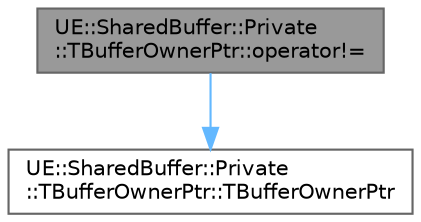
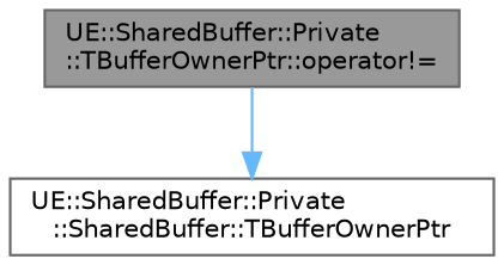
  digraph {
    rankdir=TB
    node [fontname=Helvetica fontsize=10 shape=box style=filled]
    n1 [color=gray40 fillcolor=grey60 fontcolor=black height=0.2 label="UE::SharedBuffer::Private\l::TBufferOwnerPtr::operator!=" width=0.4]
-   n2 [color=grey40 fillcolor=white height=0.2 label="UE::SharedBuffer::Private\l::TBufferOwnerPtr::TBufferOwnerPtr" width=0.4]
+   n2 [color=grey40 fillcolor=white height=0.2 label="UE::SharedBuffer::Private\l::SharedBuffer::TBufferOwnerPtr" width=0.4]
    n1 -> n2 [color=steelblue1 fontname=Helvetica fontsize=10 labelfontname=Helvetica labelfontsize=10 style=solid]
  }
